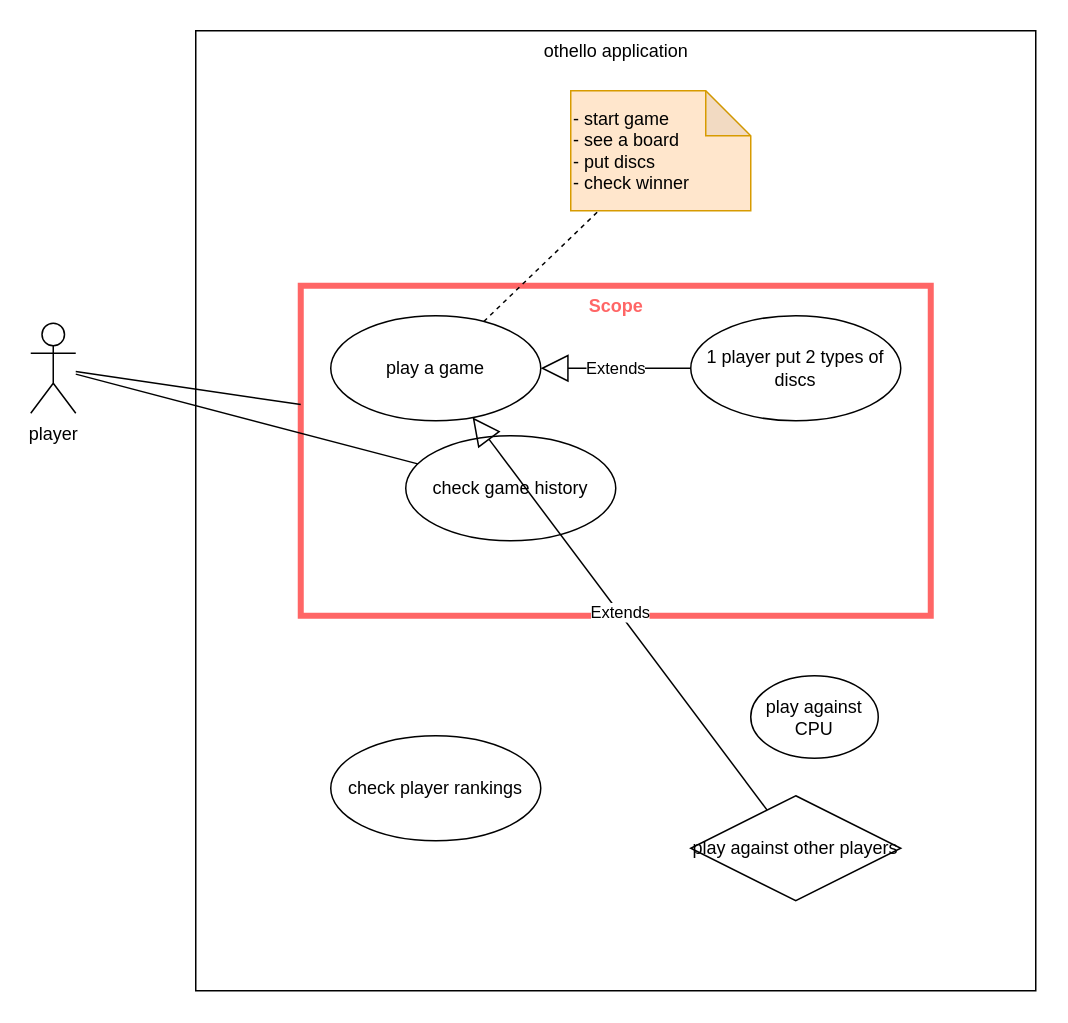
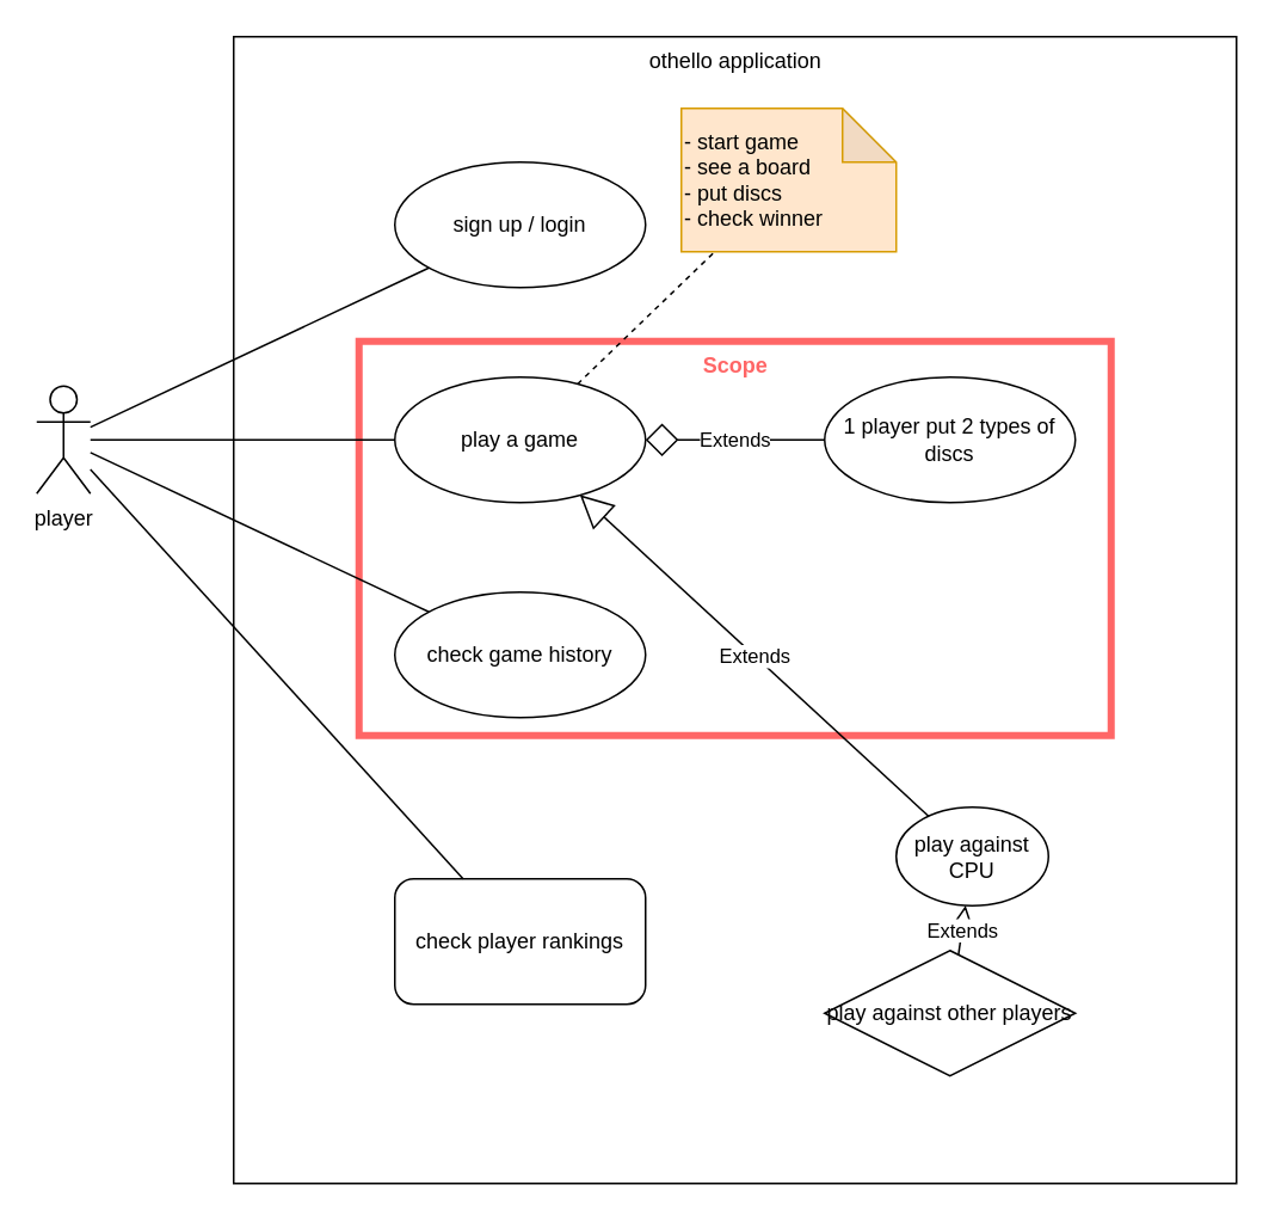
  <mxCell id="0" />
  <mxCell id="1" parent="0" />
  <mxCell id="2" value="Scope" style="html=1;fillColor=none;verticalAlign=top;strokeColor=#FF6666;strokeWidth=4;fontColor=#FF6666;fontStyle=1" parent="1" vertex="1"><mxGeometry x="200" y="190" width="420" height="220" as="geometry" /></mxCell>
  <mxCell id="3" value="othello application" style="html=1;fillColor=none;verticalAlign=top;" parent="1" vertex="1"><mxGeometry x="130" y="20" width="560" height="640" as="geometry" /></mxCell>
  <mxCell id="4" value="player" style="shape=umlActor;verticalLabelPosition=bottom;verticalAlign=top;html=1;fillColor=default;" parent="1" vertex="1"><mxGeometry x="20" y="215" width="30" height="60" as="geometry" /></mxCell>
  <mxCell id="5" value="play a game" style="ellipse;whiteSpace=wrap;html=1;fillColor=default;" parent="1" vertex="1"><mxGeometry x="220" y="210" width="140" height="70" as="geometry" /></mxCell>
  <mxCell id="6" value="- start game&lt;br&gt;- see a board&lt;br&gt;- put discs&lt;br&gt;- check winner" style="shape=note;whiteSpace=wrap;html=1;backgroundOutline=1;darkOpacity=0.05;fillColor=#ffe6cc;strokeColor=#d79b00;align=left;" parent="1" vertex="1"><mxGeometry x="380" y="60" width="120" height="80" as="geometry" /></mxCell>
  <mxCell id="7" value="" style="endArrow=none;dashed=1;html=1;" parent="1" source="5" target="6" edge="1"><mxGeometry width="50" height="50" relative="1" as="geometry"><mxPoint x="320" y="190" as="sourcePoint" /><mxPoint x="370" y="140" as="targetPoint" /></mxGeometry></mxCell>
- <mxCell id="8" value="check game history" style="ellipse;whiteSpace=wrap;html=1;fillColor=default;" parent="1" vertex="1"><mxGeometry x="270" y="290" width="140" height="70" as="geometry" /></mxCell>
+ <mxCell id="8" value="check game history" style="ellipse;whiteSpace=wrap;html=1;fillColor=default;" parent="1" vertex="1"><mxGeometry x="220" y="330" width="140" height="70" as="geometry" /></mxCell>
+ <mxCell id="9" value="sign up / login" style="ellipse;whiteSpace=wrap;html=1;fillColor=default;" parent="1" vertex="1"><mxGeometry x="220" y="90" width="140" height="70" as="geometry" /></mxCell>
  <mxCell id="10" value="1 player put 2 types of discs" style="ellipse;whiteSpace=wrap;html=1;fillColor=default;" parent="1" vertex="1"><mxGeometry x="460" y="210" width="140" height="70" as="geometry" /></mxCell>
  <mxCell id="11" value="play against CPU" style="ellipse;whiteSpace=wrap;html=1;fillColor=default;" parent="1" vertex="1"><mxGeometry x="500" y="450" width="85" height="55" as="geometry" /></mxCell>
  <mxCell id="12" value="play against other players" style="rhombus;whiteSpace=wrap;html=1;fillColor=default;" parent="1" vertex="1"><mxGeometry x="460" y="530" width="140" height="70" as="geometry" /></mxCell>
- <mxCell id="13" value="Extends" style="endArrow=block;endSize=16;endFill=0;html=1;" parent="1" source="10" target="5" edge="1"><mxGeometry width="160" relative="1" as="geometry"><mxPoint x="270" y="190" as="sourcePoint" /><mxPoint x="430" y="190" as="targetPoint" /></mxGeometry></mxCell>
- <mxCell id="15" value="Extends" style="endArrow=block;endSize=16;endFill=0;html=1;" parent="1" source="12" target="5" edge="1"><mxGeometry width="160" relative="1" as="geometry"><mxPoint x="515.202" y="293.221" as="sourcePoint" /><mxPoint x="374.661" y="236.864" as="targetPoint" /></mxGeometry></mxCell>
- <mxCell id="17" value="" style="endArrow=none;html=1;" parent="1" source="4" target="2" edge="1"><mxGeometry relative="1" as="geometry"><mxPoint x="80" y="203.571" as="sourcePoint" /><mxPoint x="256.852" y="127.778" as="targetPoint" /></mxGeometry></mxCell>
+ <mxCell id="13" value="Extends" style="endArrow=diamond;endSize=16;endFill=0;html=1;" parent="1" source="10" target="5" edge="1"><mxGeometry width="160" relative="1" as="geometry"><mxPoint x="270" y="190" as="sourcePoint" /><mxPoint x="430" y="190" as="targetPoint" /></mxGeometry></mxCell>
+ <mxCell id="14" value="Extends" style="endArrow=block;endSize=16;endFill=0;html=1;" parent="1" source="11" target="5" edge="1"><mxGeometry width="160" relative="1" as="geometry"><mxPoint x="500.048" y="218.705" as="sourcePoint" /><mxPoint x="389.944" y="216.399" as="targetPoint" /></mxGeometry></mxCell>
+ <mxCell id="15" value="Extends" style="endArrow=block;endSize=16;endFill=0;html=1;" parent="1" source="12" target="11" edge="1"><mxGeometry width="160" relative="1" as="geometry"><mxPoint x="515.202" y="293.221" as="sourcePoint" /><mxPoint x="374.661" y="236.864" as="targetPoint" /></mxGeometry></mxCell>
+ <mxCell id="16" value="" style="endArrow=none;html=1;" parent="1" source="4" target="9" edge="1"><mxGeometry relative="1" as="geometry"><mxPoint x="270" y="240" as="sourcePoint" /><mxPoint x="430" y="240" as="targetPoint" /></mxGeometry></mxCell>
+ <mxCell id="17" value="" style="endArrow=none;html=1;" parent="1" source="4" target="5" edge="1"><mxGeometry relative="1" as="geometry"><mxPoint x="80" y="203.571" as="sourcePoint" /><mxPoint x="256.852" y="127.778" as="targetPoint" /></mxGeometry></mxCell>
  <mxCell id="18" value="" style="endArrow=none;html=1;" parent="1" source="4" target="8" edge="1"><mxGeometry relative="1" as="geometry"><mxPoint x="80" y="210.294" as="sourcePoint" /><mxPoint x="250.054" y="213.629" as="targetPoint" /></mxGeometry></mxCell>
- <mxCell id="19" value="check player rankings" style="ellipse;whiteSpace=wrap;html=1;fillColor=default;" parent="1" vertex="1"><mxGeometry x="220" y="490" width="140" height="70" as="geometry" /></mxCell>
+ <mxCell id="19" value="check player rankings" style="whiteSpace=wrap;html=1;fillColor=default;rounded=1;" parent="1" vertex="1"><mxGeometry x="220" y="490" width="140" height="70" as="geometry" /></mxCell>
+ <mxCell id="20" value="" style="endArrow=none;html=1;" parent="1" source="4" target="19" edge="1"><mxGeometry relative="1" as="geometry"><mxPoint x="80" y="217.353" as="sourcePoint" /><mxPoint x="270.015" y="310.498" as="targetPoint" /></mxGeometry></mxCell>
